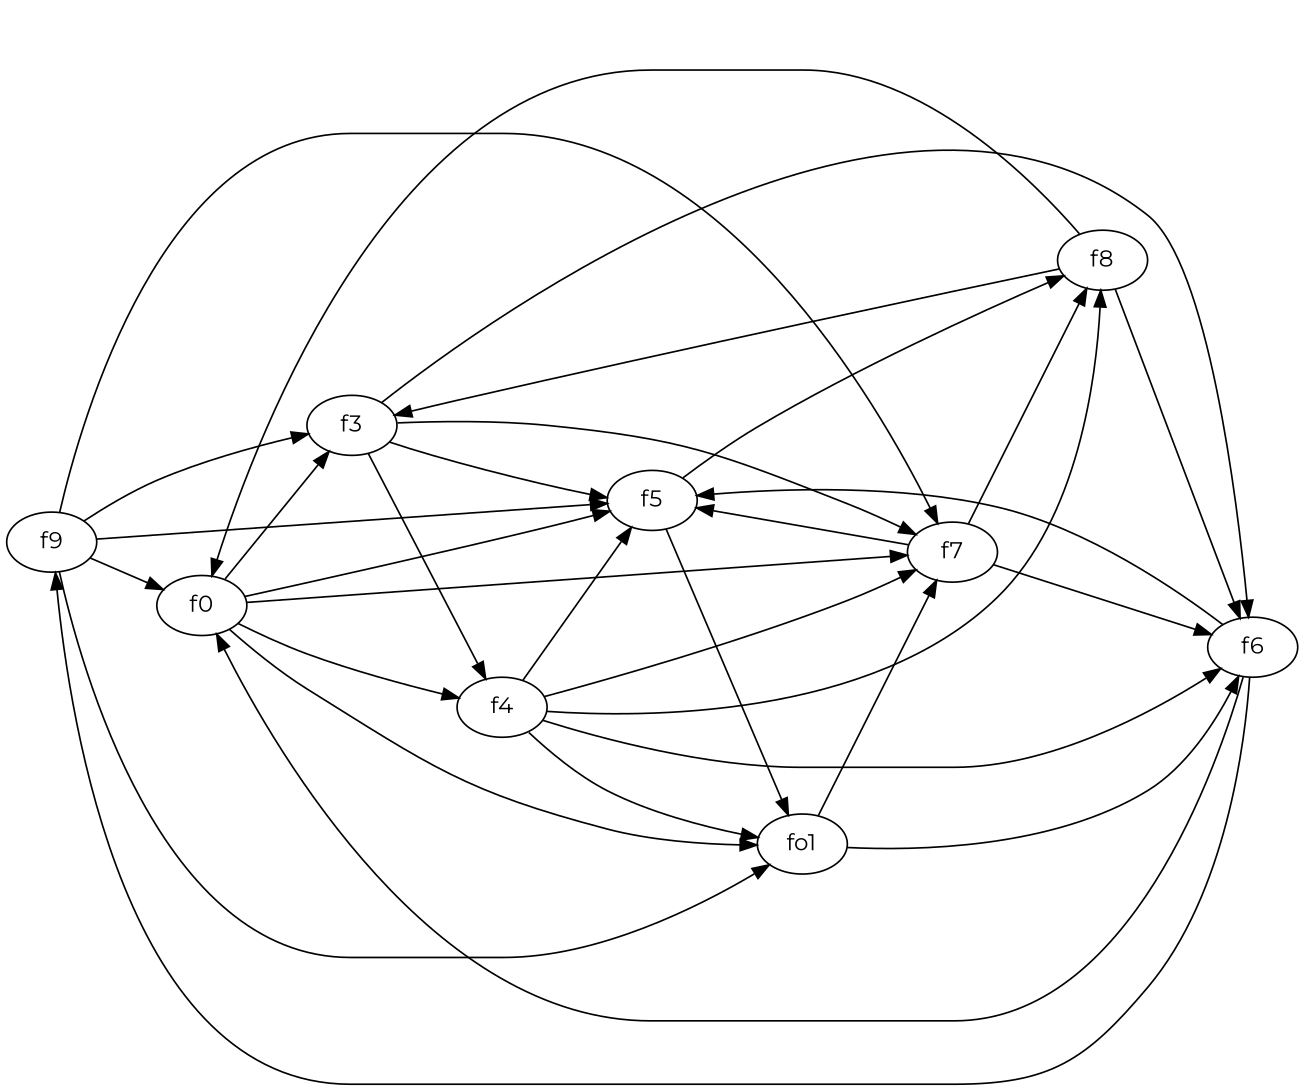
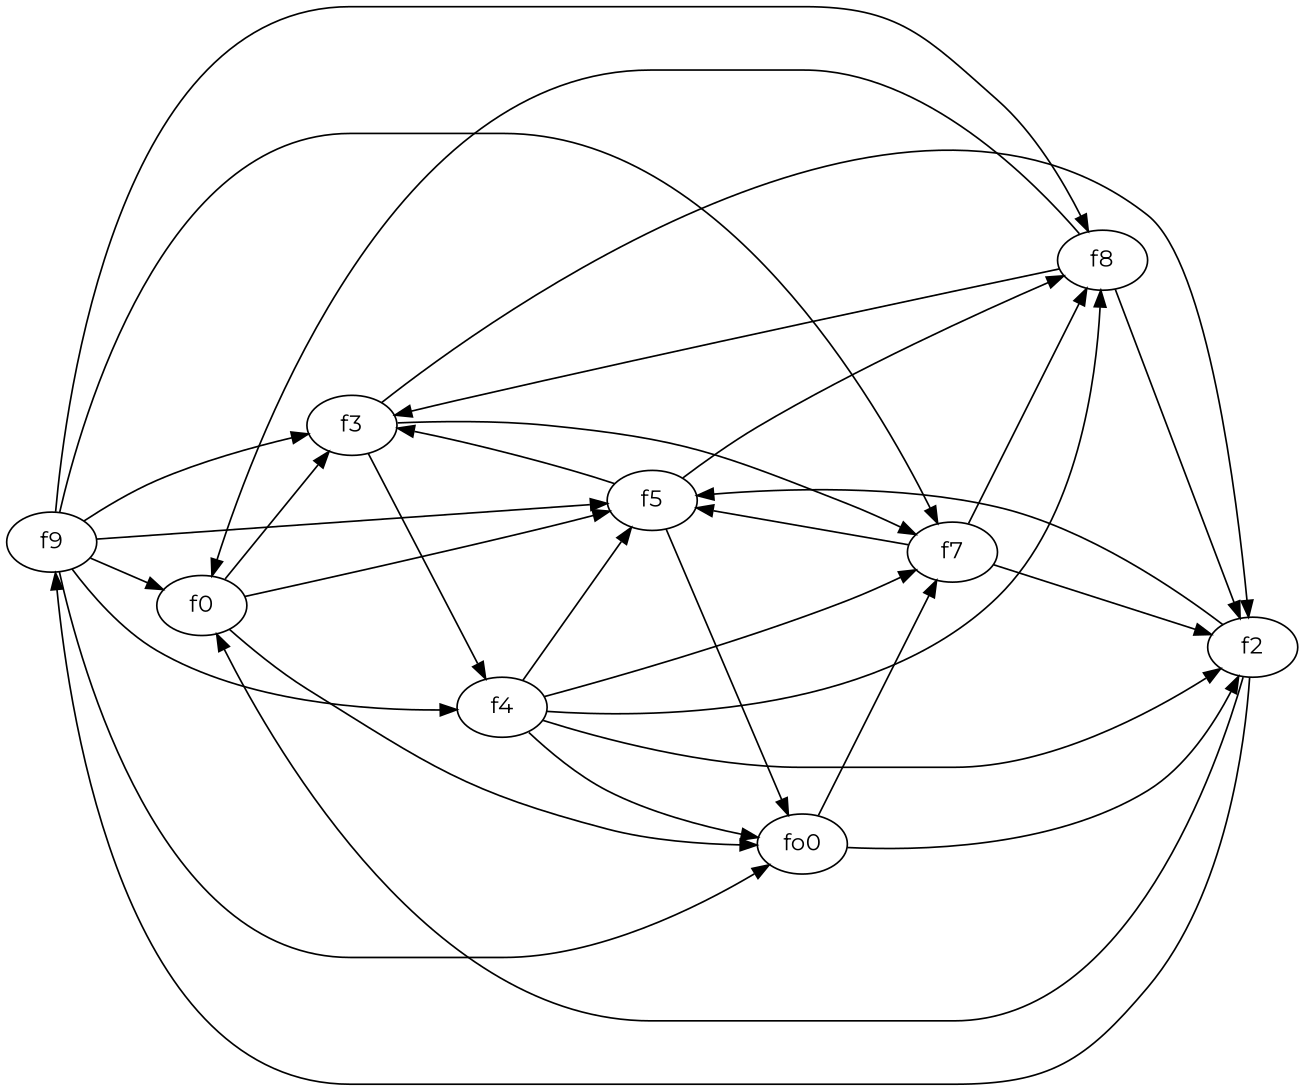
  strict digraph {
    fontname=Montserrat
    rankdir=LR
    node [fontname=Montserrat]
    edge [fontname=Montserrat weight=2]
    n1 [label=f9]
    n2 [label=f0]
    f3
    f5
    f7
    f8
-   fo1
+   fo1 [label=fo0]
    f4
-   f6
+   f6 [label=f2]
    n1 -> n2
    n1 -> f3
    n1 -> f5
    n1 -> f7
+   n1 -> f8
    n1 -> fo1
    n2 -> f3
    n2 -> f5
-   n2 -> f7
    n2 -> fo1
-   n2 -> f4
+   n1 -> f4
    f3 -> f7
    f3 -> f4
    f3 -> f6
-   f3 -> f5
+   f5 -> f3
    f5 -> f8
    f5 -> fo1
    f7 -> f5
    f7 -> f8
    f7 -> f6
    f8 -> n2
    f8 -> f3
    f8 -> f6
    fo1 -> f7
    fo1 -> f6
    f4 -> f5
    f4 -> f7
    f4 -> f8
    f4 -> fo1
    f4 -> f6
    f6 -> n1
    f6 -> n2
    f6 -> f5
  }
